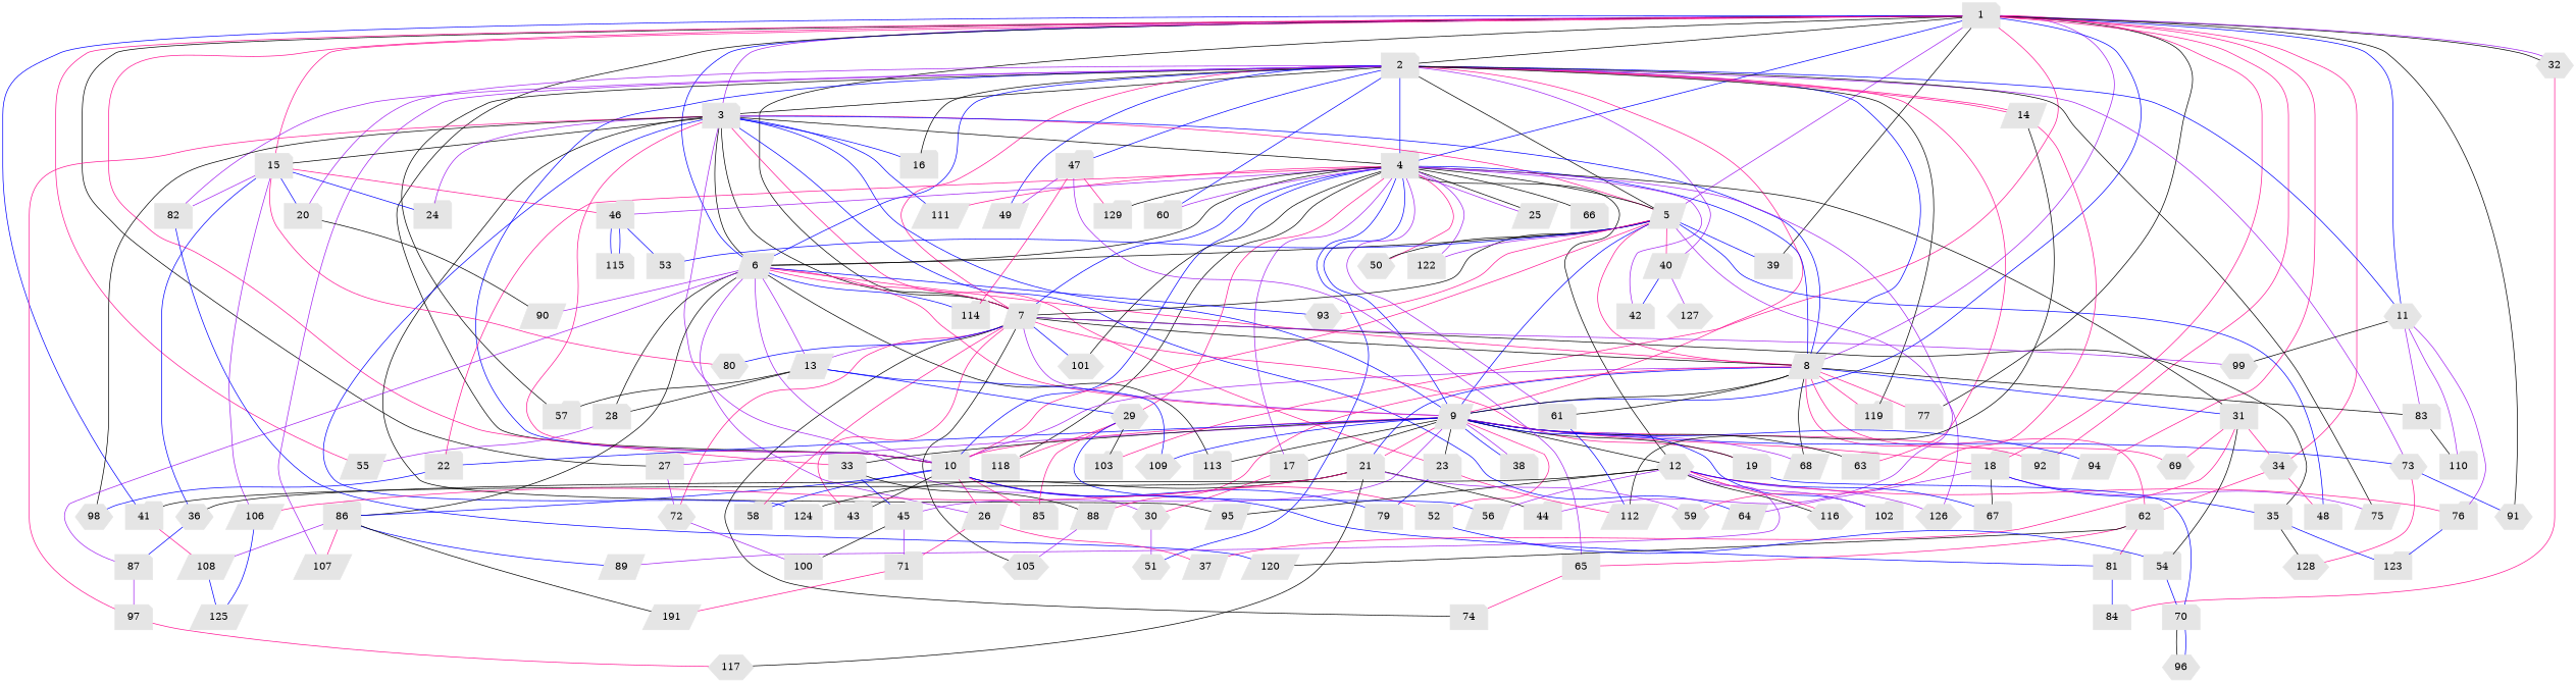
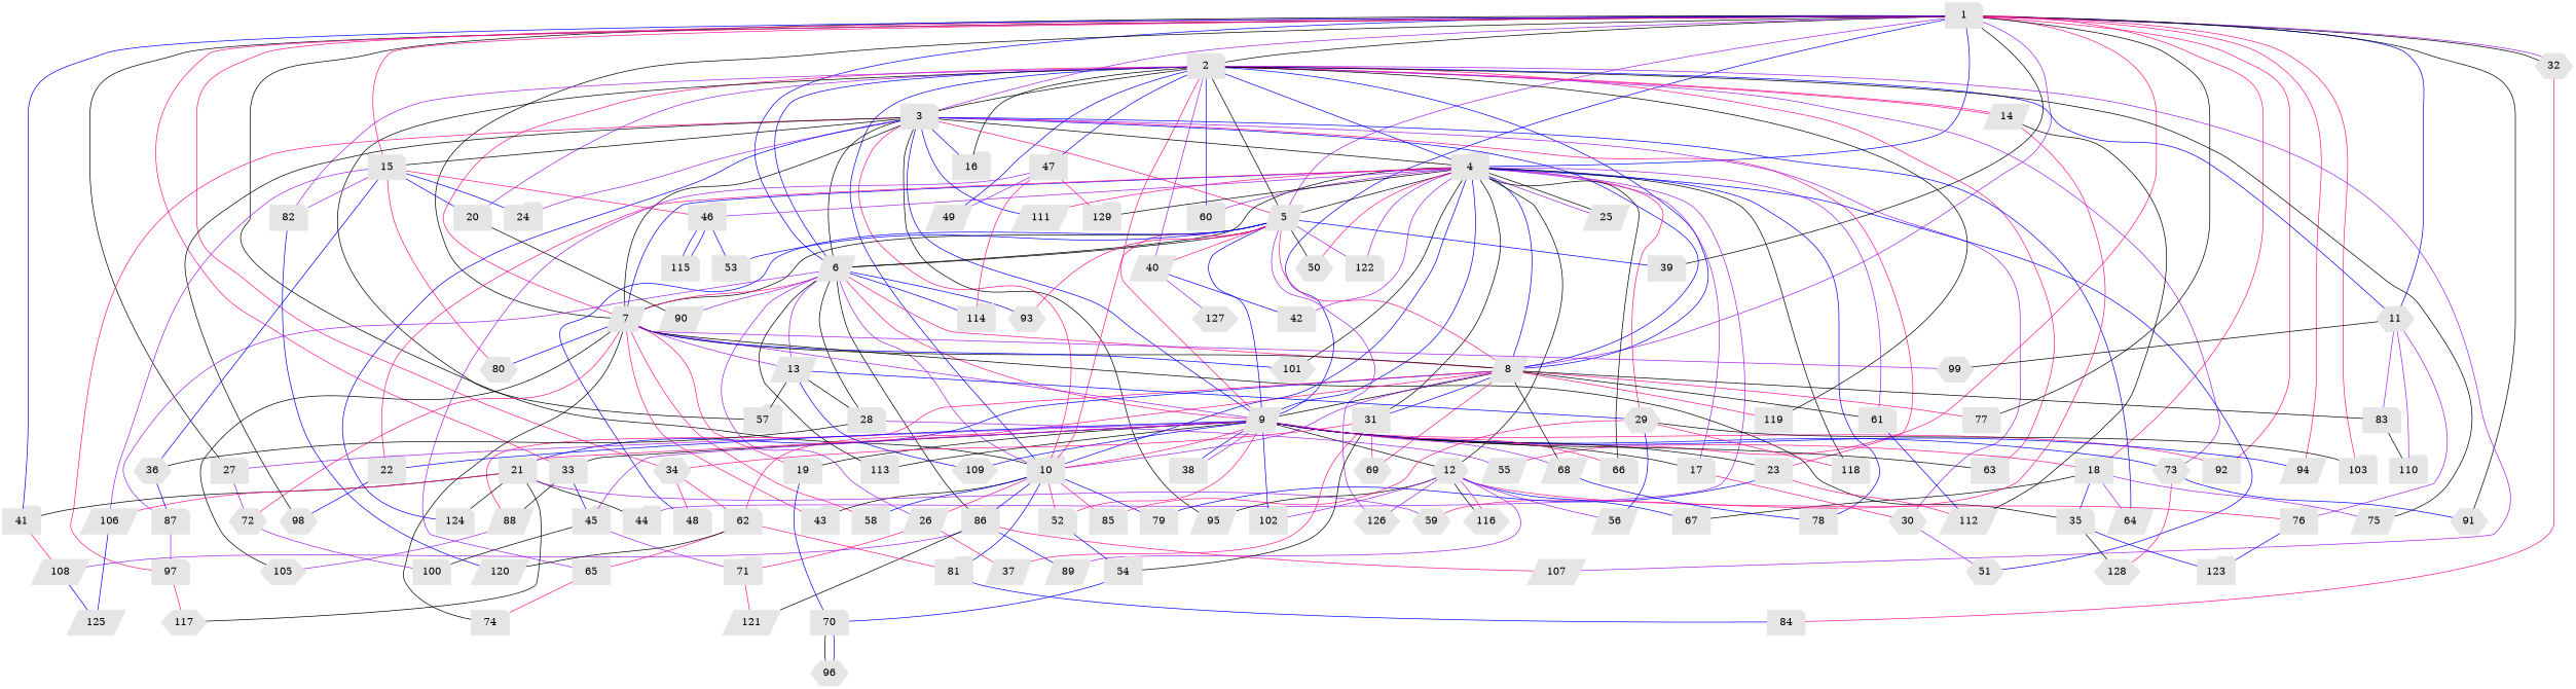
  graph {
    node [color=gray90 shape=note style=filled]
    edge [color=blue]
    1
    2
    3
    4 [shape=folder]
    5 [shape=parallelogram]
    6 [shape=parallelogram]
    7 [shape=parallelogram]
    8 [shape=parallelogram]
    9 [shape=parallelogram]
    10 [shape=folder]
    11 [shape=hexagon]
    15
    18 [shape=folder]
    27
    32 [shape=hexagon]
    33
    34 [shape=hexagon]
    39
    41 [shape=folder]
    55 [shape=parallelogram]
    77
    91 [shape=hexagon]
    92 [shape=folder]
    94 [shape=parallelogram]
    103 [shape=folder]
    14 [shape=parallelogram]
    16 [shape=folder]
    20
    40 [shape=parallelogram]
    47 [shape=folder]
    49 [shape=parallelogram]
    57 [shape=folder]
    60 [shape=folder]
    63 [shape=folder]
    73 [shape=hexagon]
    75 [shape=parallelogram]
    82
    107 [shape=parallelogram]
    119 [shape=folder]
    23
    24 [shape=folder]
    30 [shape=hexagon]
    64 [shape=parallelogram]
    95 [shape=parallelogram]
    97
    98 [shape=hexagon]
    111 [shape=parallelogram]
    124
    12 [shape=hexagon]
    17
    22 [shape=folder]
    25 [shape=parallelogram]
    29 [shape=hexagon]
    31 [shape=folder]
    42
    44 [shape=folder]
    46 [shape=folder]
    50 [shape=hexagon]
    51 [shape=hexagon]
    61
    66
+   78 [shape=folder]
    101 [shape=hexagon]
    118
    122
    129 [shape=folder]
    48
    53
    93 [shape=hexagon]
    126 [shape=hexagon]
    13 [shape=parallelogram]
    26 [shape=parallelogram]
    28
    86 [shape=folder]
    87
    90 [shape=parallelogram]
    113 [shape=folder]
    114 [shape=folder]
    19
    35
    43 [shape=folder]
    58 [shape=folder]
    72 [shape=hexagon]
    74
    80 [shape=hexagon]
    99 [shape=hexagon]
    105 [shape=hexagon]
    21
    62
    68 [shape=parallelogram]
    69 [shape=hexagon]
    83
    88 [shape=parallelogram]
    38
    45 [shape=folder]
    52
    102 [shape=folder]
    109 [shape=hexagon]
    79
    81 [shape=folder]
    85
    76 [shape=folder]
    110 [shape=folder]
    36 [shape=hexagon]
    106 [shape=parallelogram]
    67 [shape=folder]
    84
    108 [shape=parallelogram]
    59 [shape=hexagon]
    112 [shape=parallelogram]
    127 [shape=hexagon]
    65 [shape=folder]
    128 [shape=hexagon]
    120 [shape=parallelogram]
    117 [shape=hexagon]
    56 [shape=parallelogram]
    89 [shape=parallelogram]
    116 [shape=hexagon]
    37 [shape=parallelogram]
    54 [shape=folder]
    115
    71 [shape=folder]
-   121 [shape=parallelogram label=191]
+   121 [shape=parallelogram]
    70
    123 [shape=folder]
    100
    125 [shape=parallelogram]
    96 [shape=hexagon]
    1 -- 2 [color=black]
    1 -- 3 [color=purple]
    1 -- 4
    1 -- 5 [color=purple]
    1 -- 6
    1 -- 7 [color=black]
    1 -- 8 [color=purple]
    1 -- 9
    1 -- 10 [color=black]
    1 -- 11
    1 -- 15 [color=deeppink]
    1 -- 18 [color=deeppink]
    1 -- 27 [color=black]
    1 -- 32 [color=black]
    1 -- 32 [color=purple]
    1 -- 33 [color=deeppink]
    1 -- 34 [color=deeppink]
    1 -- 39 [color=black]
    1 -- 41
    1 -- 55 [color=deeppink]
    1 -- 77 [color=black]
    1 -- 91 [color=black]
    1 -- 92 [color=deeppink]
    1 -- 94 [color=deeppink]
    1 -- 103 [color=deeppink]
    2 -- 3 [color=black]
    2 -- 4
    2 -- 5 [color=black]
    2 -- 6
    2 -- 7 [color=deeppink]
    2 -- 8
    2 -- 9 [color=deeppink]
    2 -- 10
    2 -- 11
    2 -- 14 [color=deeppink]
    2 -- 14 [color=deeppink]
    2 -- 16 [color=black]
    2 -- 20 [color=purple]
    2 -- 40 [color=purple]
    2 -- 47
    2 -- 49
    2 -- 57 [color=black]
    2 -- 60
    2 -- 63 [color=deeppink]
    2 -- 73 [color=purple]
    2 -- 75 [color=black]
    2 -- 82 [color=purple]
    2 -- 107 [color=purple]
    2 -- 119 [color=black]
    3 -- 4 [color=black]
    3 -- 5 [color=deeppink]
    3 -- 6 [color=black]
    3 -- 7 [color=black]
    3 -- 8
    3 -- 9
    3 -- 10 [color=deeppink]
    3 -- 15 [color=black]
    3 -- 16
    3 -- 23 [color=deeppink]
    3 -- 24 [color=purple]
    3 -- 30 [color=purple]
    3 -- 64
    3 -- 95 [color=black]
    3 -- 97 [color=deeppink]
    3 -- 98 [color=black]
    3 -- 111
    3 -- 124
    4 -- 5 [color=black]
    4 -- 6 [color=black]
    4 -- 7
    4 -- 8
    4 -- 9
    4 -- 10
    4 -- 60 [color=purple]
    4 -- 111 [color=deeppink]
    4 -- 12 [color=black]
    4 -- 17 [color=purple]
    4 -- 22 [color=deeppink]
    4 -- 25 [color=purple]
    4 -- 25 [color=black]
    4 -- 29 [color=deeppink]
    4 -- 31 [color=black]
    4 -- 42 [color=purple]
    4 -- 44 [color=purple]
    4 -- 46 [color=purple]
    4 -- 50 [color=deeppink]
    4 -- 51
    4 -- 61 [color=purple]
    4 -- 66 [color=black]
+   4 -- 78
    4 -- 101 [color=black]
    4 -- 118 [color=black]
    4 -- 122 [color=purple]
    4 -- 129 [color=black]
    5 -- 6 [color=black]
    5 -- 7 [color=black]
    5 -- 8 [color=deeppink]
    5 -- 9
    5 -- 10 [color=deeppink]
    5 -- 39
    5 -- 40 [color=deeppink]
    5 -- 50 [color=black]
    5 -- 122 [color=purple]
    5 -- 48
    5 -- 53
    5 -- 93 [color=deeppink]
    5 -- 126 [color=purple]
    6 -- 7 [color=deeppink]
    6 -- 8 [color=deeppink]
    6 -- 9 [color=deeppink]
    6 -- 10 [color=purple]
    6 -- 93
    6 -- 13 [color=purple]
    6 -- 26 [color=purple]
    6 -- 28 [color=black]
    6 -- 86 [color=black]
    6 -- 87 [color=purple]
    6 -- 90 [color=purple]
    6 -- 113 [color=black]
    6 -- 114
    7 -- 8 [color=black]
    7 -- 9 [color=purple]
    7 -- 101
    7 -- 13 [color=purple]
    7 -- 19 [color=deeppink]
    7 -- 35 [color=black]
    7 -- 43 [color=deeppink]
    7 -- 58 [color=deeppink]
    7 -- 72 [color=deeppink]
    7 -- 74 [color=black]
    7 -- 80
    7 -- 99 [color=purple]
    7 -- 105 [color=black]
    8 -- 9 [color=black]
    8 -- 10 [color=purple]
    8 -- 77 [color=deeppink]
    8 -- 119 [color=deeppink]
    8 -- 31
    8 -- 61 [color=black]
    8 -- 21
    8 -- 62 [color=deeppink]
    8 -- 68 [color=black]
    8 -- 69 [color=deeppink]
    8 -- 83 [color=black]
    8 -- 88 [color=deeppink]
    9 -- 10 [color=deeppink]
    9 -- 18 [color=deeppink]
    9 -- 27 [color=purple]
    9 -- 33 [color=black]
    9 -- 92 [color=deeppink]
    9 -- 94
    9 -- 63 [color=black]
    9 -- 73
    9 -- 23 [color=black]
    9 -- 12 [color=black]
    9 -- 17 [color=black]
    9 -- 22
+   9 -- 66 [color=deeppink]
    9 -- 113 [color=black]
    9 -- 19 [color=black]
    9 -- 21 [color=deeppink]
    9 -- 68 [color=purple]
    9 -- 38
    9 -- 38 [color=purple]
    9 -- 45 [color=purple]
    9 -- 52 [color=deeppink]
    9 -- 102
    9 -- 109
    10 -- 26 [color=deeppink]
    10 -- 86
    10 -- 43 [color=black]
    10 -- 58
    10 -- 52 [color=deeppink]
    10 -- 79
    10 -- 81
    10 -- 85 [color=deeppink]
    11 -- 99 [color=black]
    11 -- 83 [color=purple]
    11 -- 76 [color=purple]
    11 -- 110 [color=purple]
    15 -- 20
    15 -- 82 [color=purple]
    15 -- 24
    15 -- 46 [color=deeppink]
    15 -- 80 [color=deeppink]
    15 -- 36
    15 -- 106 [color=purple]
    18 -- 75 [color=purple]
    18 -- 64 [color=purple]
    18 -- 35
    18 -- 67 [color=black]
    27 -- 72 [color=purple]
    32 -- 84 [color=deeppink]
    33 -- 88 [color=black]
    33 -- 45
    34 -- 48 [color=deeppink]
    34 -- 62 [color=deeppink]
    41 -- 108 [color=deeppink]
    14 -- 59 [color=deeppink]
    14 -- 112 [color=black]
    20 -- 90 [color=black]
    40 -- 42
    40 -- 127 [color=purple]
    47 -- 49 [color=purple]
    47 -- 129 [color=deeppink]
    47 -- 114 [color=deeppink]
    47 -- 65 [color=purple]
    73 -- 91
    73 -- 128 [color=deeppink]
    82 -- 120
    23 -- 79
    23 -- 112 [color=deeppink]
    30 -- 51 [color=purple]
    97 -- 117 [color=deeppink]
    12 -- 95 [color=black]
    12 -- 126 [color=purple]
    12 -- 102 [color=purple]
    12 -- 76 [color=deeppink]
-   12 -- 36 [color=black]
+   28 -- 36 [color=black]
    12 -- 67
    12 -- 56 [color=purple]
    12 -- 89 [color=purple]
    12 -- 116 [color=black]
    12 -- 116 [color=deeppink]
    17 -- 30 [color=deeppink]
    22 -- 98
    29 -- 103 [color=black]
    29 -- 118 [color=deeppink]
    29 -- 85 [color=deeppink]
    29 -- 56
    31 -- 34 [color=deeppink]
    31 -- 69 [color=deeppink]
    31 -- 37 [color=deeppink]
    31 -- 54 [color=black]
    46 -- 53
    46 -- 115
    46 -- 115
    61 -- 112
    13 -- 57 [color=black]
    13 -- 29
    13 -- 28 [color=black]
    13 -- 109
    26 -- 37 [color=deeppink]
    26 -- 71 [color=deeppink]
    28 -- 55 [color=purple]
    86 -- 107 [color=deeppink]
    86 -- 108 [color=purple]
    86 -- 89
    86 -- 121 [color=black]
    87 -- 97 [color=purple]
    19 -- 70
    35 -- 128 [color=black]
    35 -- 123
    72 -- 100 [color=purple]
    21 -- 41 [color=black]
    21 -- 124 [color=black]
    21 -- 44 [color=black]
    21 -- 106 [color=deeppink]
    21 -- 59 [color=purple]
    21 -- 117 [color=black]
    62 -- 81 [color=deeppink]
    62 -- 65 [color=deeppink]
    62 -- 120 [color=black]
+   68 -- 78
    83 -- 110 [color=black]
    88 -- 105 [color=purple]
    45 -- 71 [color=purple]
    45 -- 100 [color=black]
    52 -- 54
    81 -- 84
    76 -- 123
    36 -- 87
    106 -- 125
    108 -- 125
    65 -- 74 [color=deeppink]
    54 -- 70
    71 -- 121 [color=deeppink]
    70 -- 96 [color=black]
    70 -- 96
  }
